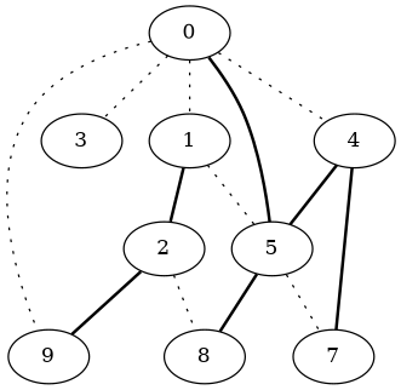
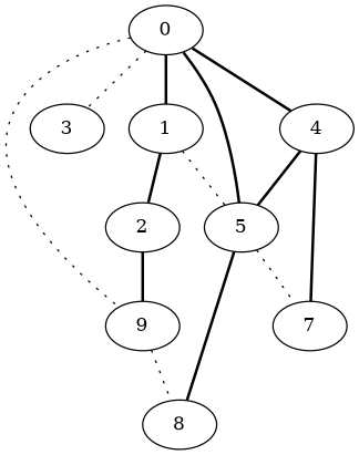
  graph {
    edge [style=dotted]
    0
    1
    3
    4
    5
    9
    2
    8
    7
-   0 -- 1
+   0 -- 1 [style=bold]
    0 -- 3
-   0 -- 4
+   0 -- 4 [style=bold]
    0 -- 5 [style=bold]
    0 -- 9
    1 -- 5
    1 -- 2 [style=bold]
    4 -- 5 [style=bold]
    4 -- 7 [style=bold]
    5 -- 8 [style=bold]
    5 -- 7
    2 -- 9 [style=bold]
-   2 -- 8
+   9 -- 8
  }
